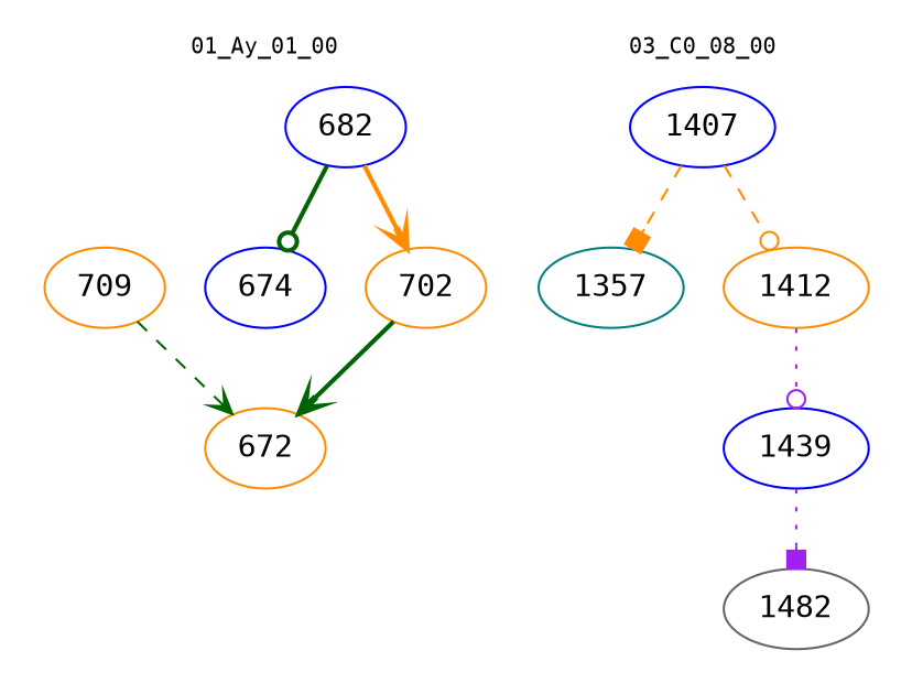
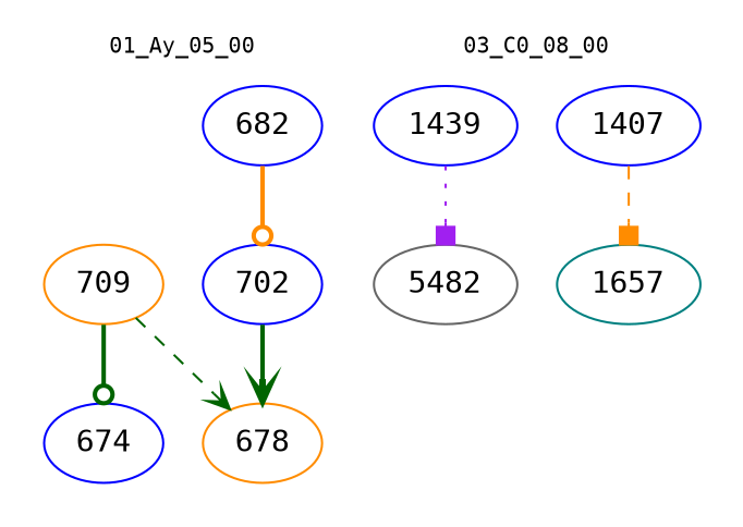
  digraph {
    fontname="DejaVu Sans Mono"
    node [color=blue fontname="DejaVu Sans Mono"]
    edge [arrowhead=odot color=darkgreen fontname="DejaVu Sans Mono" style=bold]
    n1 [label=682]
    n2 [label=674]
-   n3 [color=darkorange label=702]
+   n3 [label=702]
    n4 [color=darkorange label=709]
-   n5 [color=darkorange label=672]
+   n5 [color=darkorange label=678]
    n6 [label=1407]
-   n7 [color=teal label=1357]
-   n8 [color=darkorange label=1412]
+   n7 [color=teal label=1657]
    n9 [label=1439]
-   n10 [color=gray40 label=1482]
+   n10 [color=gray40 label=5482]
    subgraph cluster_1 {
      color=white
      fontsize=10
-     label="01_Ay_01_00"
+     label="01_Ay_05_00"
      n1
      n2
      n3
      n4
      n5
    }
    subgraph cluster_2 {
      color=white
      fontsize=10
      label="03_C0_08_00"
      n6
      n7
-     n8
      n9
      n10
    }
-   n1 -> n2
-   n1 -> n3 [arrowhead=vee color=darkorange]
+   n4 -> n2
+   n1 -> n3 [color=darkorange]
    n3 -> n5 [arrowhead=vee]
    n4 -> n5 [arrowhead=vee style=dashed]
    n6 -> n7 [arrowhead=box color=darkorange style=dashed]
-   n6 -> n8 [color=darkorange style=dashed]
-   n8 -> n9 [color=purple style=dotted]
    n9 -> n10 [arrowhead=box color=purple style=dotted]
  }
